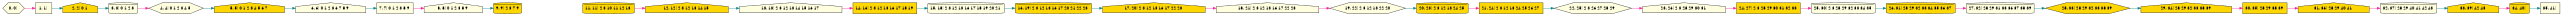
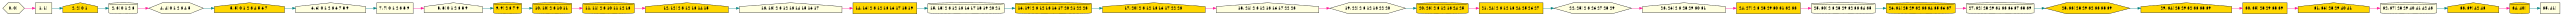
  digraph {
    fontname=Lato
    rankdir=LR
    node [fillcolor=gold fontname=Lato shape=house style=filled]
    edge [color=teal fontname=Lato]
    n1 [fillcolor=lightyellow label="0, 0: " shape=hexagon]
    n2 [fillcolor=lightyellow label="1, 1: " shape=box]
    n3 [label="2, 2: 0 1 "]
-   n4 [fillcolor=lightyellow label="3, 3: 0 1 2 3 " shape=cylinder]
+   n4 [fillcolor=lightyellow label="2, 3: 0 1 2 3" shape=cylinder]
    n5 [fillcolor=lightyellow label="4, 4: 0 1 2 3 4 5 " shape=hexagon]
    n6 [label="5, 5: 0 1 2 3 4 5 6 7 "]
    n7 [fillcolor=lightyellow label="6, 6: 0 1 2 3 6 7 8 9 "]
    n8 [fillcolor=lightyellow label="7, 7: 0 1 2 3 8 9 " shape=box]
    n9 [fillcolor=lightyellow label="8, 8: 0 1 2 3 8 9 "]
    n10 [label="9, 9: 2 3 7 9" shape=cylinder]
+   n11 [label="10, 10: 2 3 10 11 " shape=cylinder]
    n12 [label="11, 11: 2 3 10 11 12 13 " shape=cylinder]
    n13 [label="12, 12: 2 3 12 13 14 15 "]
    n14 [fillcolor=lightyellow label="13, 13: 2 3 12 13 14 15 16 17 "]
    n15 [label="14, 16: 2 3 12 13 16 17 18 19 " shape=box]
    n16 [fillcolor=lightyellow label="15, 18: 2 3 12 13 16 17 18 19 20 21 " shape=cylinder]
    n17 [label="16, 19: 2 3 12 13 16 17 20 21 22 23 " shape=cylinder]
    n18 [label="17, 20: 2 3 12 13 16 17 22 23 "]
    n19 [fillcolor=lightyellow label="18, 21: 2 3 12 13 16 17 22 23 "]
    n20 [fillcolor=lightyellow label="19, 22: 2 3 12 13 22 20" shape=hexagon]
    n21 [label="20, 23: 2 3 12 13 24 25 " shape=cylinder]
    n22 [label="21, 24: 2 3 12 13 24 25 26 27 " shape=box]
    n23 [fillcolor=lightyellow label="22, 25: 2 3 26 27 28 29 " shape=hexagon]
    n24 [fillcolor=lightyellow label="23, 26: 2 3 28 29 30 31 "]
    n25 [label="24, 27: 2 3 28 29 30 31 32 33 " shape=box]
    n26 [fillcolor=lightyellow label="25, 30: 2 3 28 29 32 33 34 35 " shape=cylinder]
    n27 [label="26, 31: 28 29 32 33 34 35 36 37 " shape=cylinder]
    n28 [fillcolor=lightyellow label="27, 32: 28 29 31 33 36 37 38 39" shape=cylinder]
    n29 [label="28, 33: 28 29 32 33 38 39 " shape=hexagon]
    n30 [label="29, 34: 28 29 32 33 38 39 "]
    n31 [label="30, 35: 28 29 38 39 " shape=box]
    n32 [label="31, 36: 28 29 40 41 "]
    n33 [fillcolor=lightyellow label="32, 37: 28 29 40 41 42 43 " shape=cylinder]
    n34 [label="33, 39: 42 43 "]
    n35 [label="34, 40: " shape=cylinder]
    n36 [fillcolor=lightyellow label="35, 41: " shape=box]
    n1 -> n2 [color=deeppink]
    n2 -> n3
    n3 -> n4
    n4 -> n5 [color=deeppink]
    n5 -> n6
    n6 -> n7
    n7 -> n8
    n8 -> n9 [color=deeppink]
    n9 -> n10
+   n10 -> n11
+   n11 -> n12 [color=deeppink]
    n12 -> n13 [color=deeppink]
    n13 -> n14
    n14 -> n15 [color=deeppink]
    n15 -> n16
    n16 -> n17
    n17 -> n18
    n18 -> n19 [color=deeppink]
    n19 -> n20 [color=deeppink]
    n20 -> n21
    n21 -> n22 [color=deeppink]
    n22 -> n23
    n23 -> n24 [color=deeppink]
    n24 -> n25 [color=deeppink]
    n25 -> n26 [color=deeppink]
    n26 -> n27
    n27 -> n28 [color=deeppink]
    n28 -> n29
    n29 -> n30
    n30 -> n31 [color=deeppink]
    n31 -> n32 [color=deeppink]
    n32 -> n33 [color=deeppink]
    n33 -> n34
    n34 -> n35 [color=deeppink]
    n35 -> n36
  }
